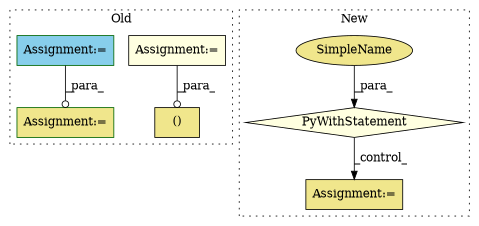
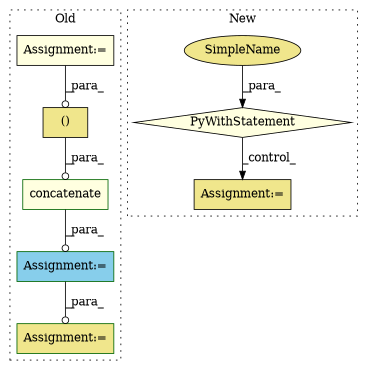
  digraph {
    node [a=7 color=black fillcolor=khaki l=1 shape=box style=filled]
    edge [arrowhead=odot]
+   n1 [a=32 color=darkgreen fillcolor=lightyellow l="17,2" label=concatenate s="1974,2023"]
    n2 [fillcolor=lightyellow l=2 label="Assignment:=" s=1498]
    n3 [a=106 l=32 label="()" s=1991]
    n4 [color=darkgreen label="Assignment:=" s=2033]
    n5 [color=darkgreen fillcolor=skyblue label="Assignment:=" s=1950]
    n6 [a=104 fillcolor=lightyellow l="10,2" label=PyWithStatement s="652,719" shape=diamond]
    n7 [a=42 label=SimpleName shape=ellipse l=""]
    n8 [label="Assignment:=" s=786]
    subgraph cluster_1 {
      label=Old
      style=dotted
+     n1
      n2
      n3
      n4
      n5
    }
    subgraph cluster_2 {
      label=New
      style=dotted
      n6
      n7
      n8
    }
+   n1 -> n5 [label=_para_]
    n2 -> n3 [label=_para_]
+   n3 -> n1 [label=_para_]
    n5 -> n4 [label=_para_]
    n6 -> n8 [arrowhead=normal label=_control_]
    n7 -> n6 [arrowhead=normal label=_para_]
  }
